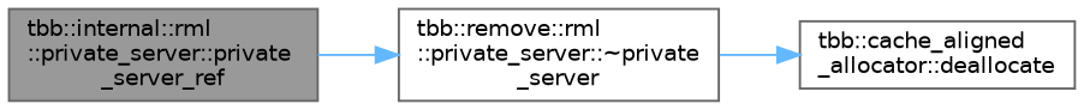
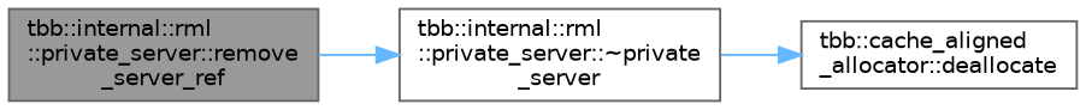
  digraph {
    rankdir=LR
    node [color=grey40 fillcolor=white fontname=Helvetica fontsize=10 shape=box style=filled]
    edge [color=steelblue1 fontname=Helvetica fontsize=10 labelfontname=Helvetica labelfontsize=10 style=solid]
-   n1 [color=gray40 fillcolor=grey60 fontcolor=black height=0.2 label="tbb::internal::rml\l::private_server::private\l_server_ref" width=0.4]
-   n2 [height=0.2 label="tbb::remove::rml\l::private_server::~private\l_server" width=0.4]
+   n1 [color=gray40 fillcolor=grey60 fontcolor=black height=0.2 label="tbb::internal::rml\l::private_server::remove\l_server_ref" width=0.4]
+   n2 [height=0.2 label="tbb::internal::rml\l::private_server::~private\l_server" width=0.4]
    n3 [height=0.2 label="tbb::cache_aligned\l_allocator::deallocate" width=0.4]
    n1 -> n2
    n2 -> n3
  }
